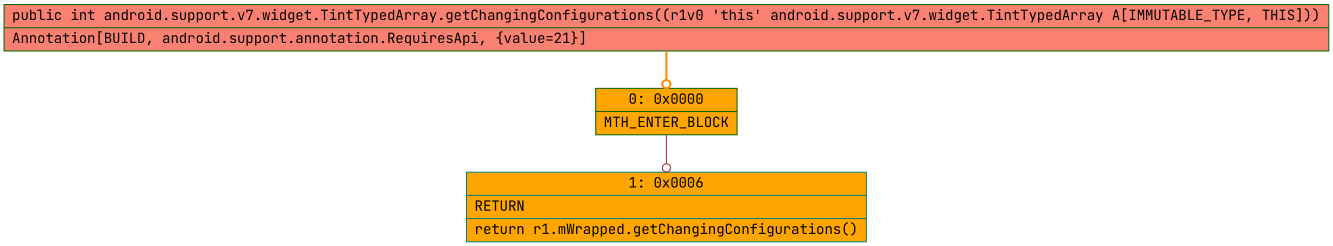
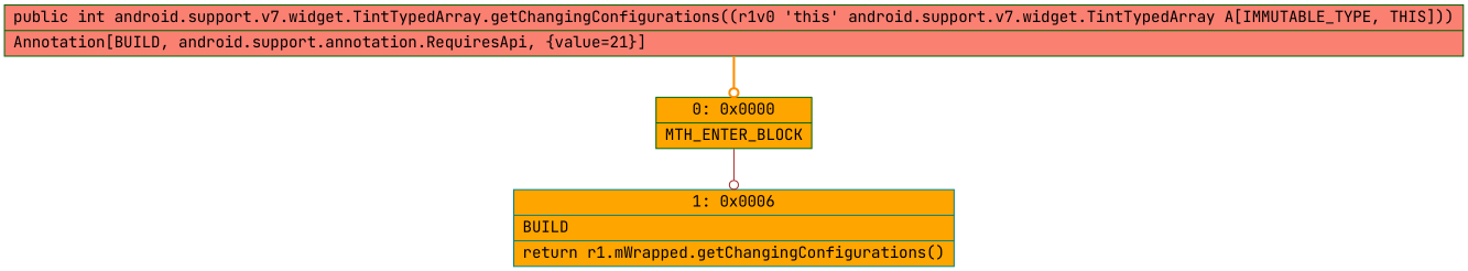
  digraph {
    fontname="JetBrains Mono"
    node [shape=record style=filled fillcolor=orange color=darkgreen fontname="JetBrains Mono"]
    edge [arrowhead=odot fontname="JetBrains Mono"]
    n1 [label="{0\:\ 0x0000|MTH_ENTER_BLOCK\l}"]
-   n2 [label="{1\:\ 0x0006|RETURN\l|return r1.mWrapped.getChangingConfigurations()\l}" color=teal]
+   n2 [label="{1\:\ 0x0006|BUILD\l|return r1.mWrapped.getChangingConfigurations()\l}" color=teal]
    n3 [label="{public int android.support.v7.widget.TintTypedArray.getChangingConfigurations((r1v0 'this' android.support.v7.widget.TintTypedArray A[IMMUTABLE_TYPE, THIS]))  | Annotation[BUILD, android.support.annotation.RequiresApi, \{value=21\}]\l}" fillcolor=salmon]
    n1 -> n2 [color=brown style=solid]
    n3 -> n1 [color=darkorange style=bold]
  }
